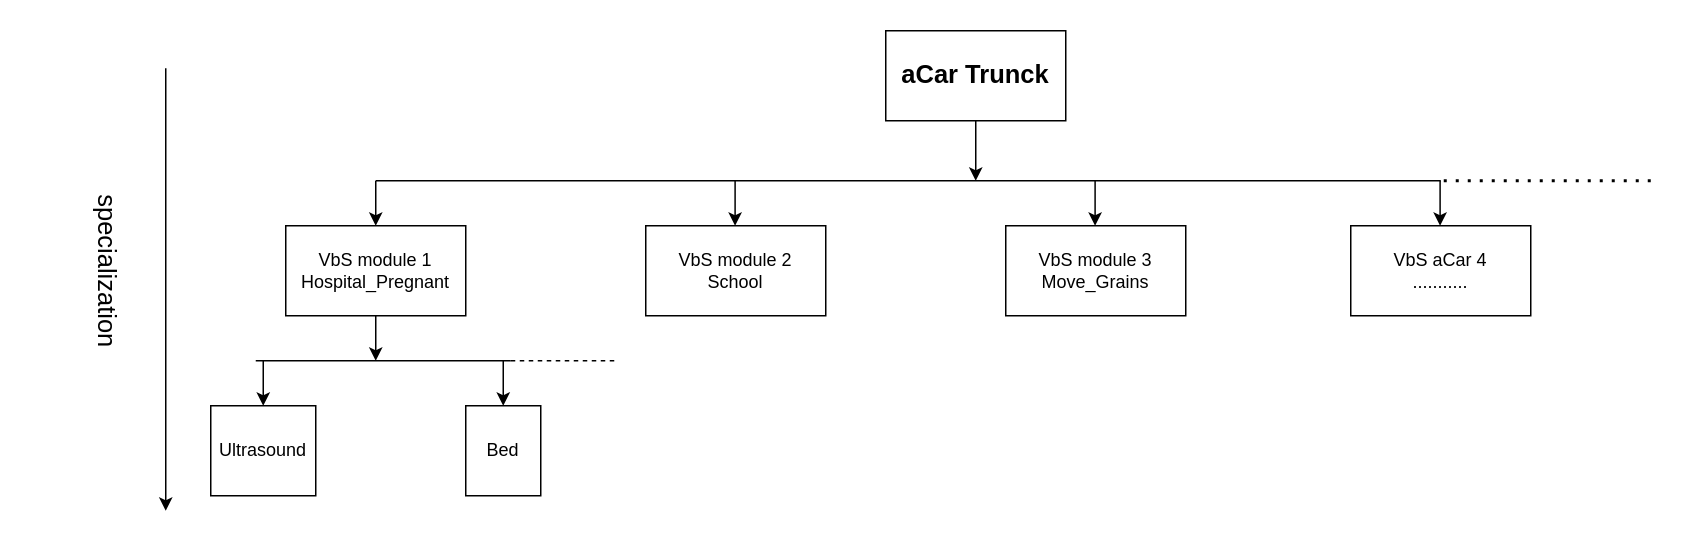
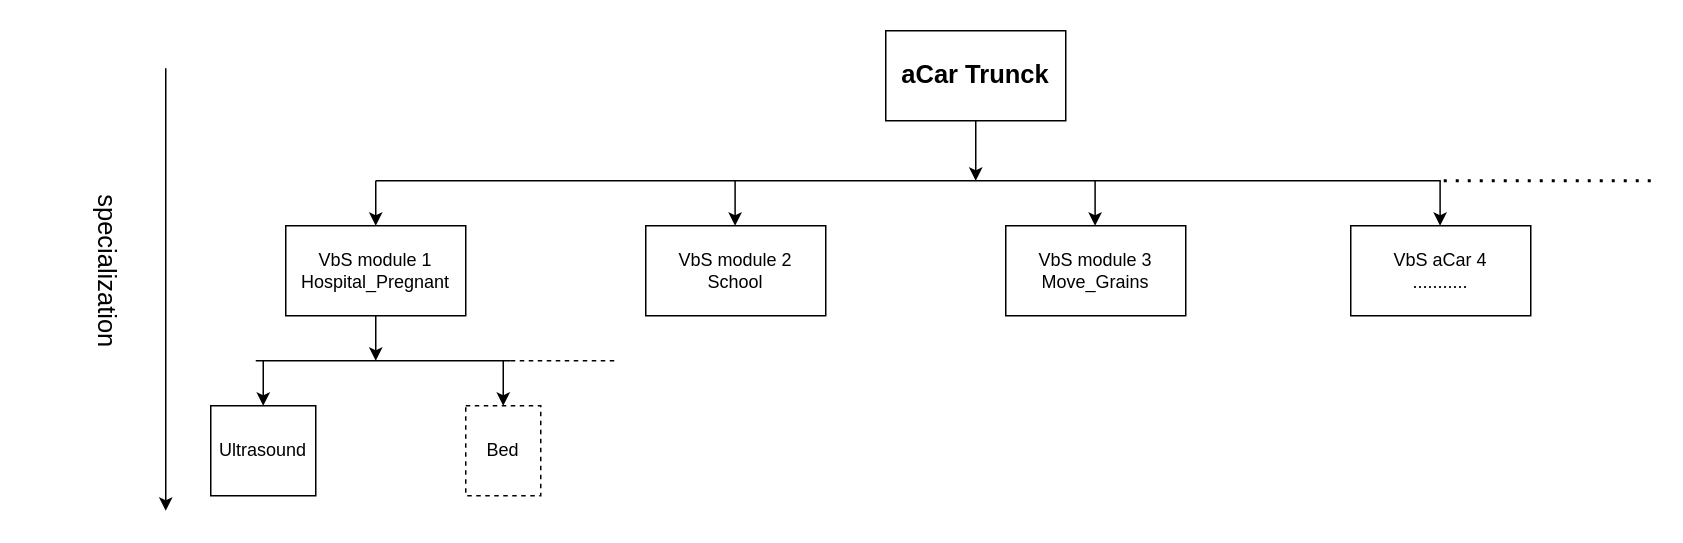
  <mxCell id="0" style=";html=1;" />
  <mxCell id="1" style=";html=1;" parent="0" />
  <mxCell id="2" style="edgeStyle=orthogonalEdgeStyle;rounded=0;orthogonalLoop=1;jettySize=auto;html=1;fontSize=17;" parent="1" source="3" edge="1"><mxGeometry relative="1" as="geometry"><mxPoint x="650" y="120" as="targetPoint" /></mxGeometry></mxCell>
  <mxCell id="3" value="&lt;b&gt;&lt;font style=&quot;font-size: 17px&quot;&gt;aCar&lt;/font&gt;&lt;font style=&quot;font-size: 17px&quot;&gt; Trunck&lt;/font&gt;&lt;/b&gt;" style="rounded=0;whiteSpace=wrap;html=1;" parent="1" vertex="1"><mxGeometry x="590" y="20" width="120" height="60" as="geometry" /></mxCell>
  <mxCell id="4" style="edgeStyle=orthogonalEdgeStyle;rounded=0;orthogonalLoop=1;jettySize=auto;html=1;exitX=0.5;exitY=0;exitDx=0;exitDy=0;fontSize=17;strokeColor=none;" parent="1" source="6" edge="1"><mxGeometry relative="1" as="geometry"><mxPoint x="249.609" y="120" as="targetPoint" /></mxGeometry></mxCell>
  <mxCell id="5" style="edgeStyle=orthogonalEdgeStyle;rounded=0;orthogonalLoop=1;jettySize=auto;html=1;exitX=0.5;exitY=1;exitDx=0;exitDy=0;fontSize=17;strokeColor=default;" parent="1" source="6" edge="1"><mxGeometry relative="1" as="geometry"><mxPoint x="250" y="240" as="targetPoint" /></mxGeometry></mxCell>
  <mxCell id="6" value="&lt;div&gt;VbS module 1&lt;/div&gt;&lt;div&gt;Hospital_Pregnant&lt;br&gt;&lt;/div&gt;" style="rounded=0;whiteSpace=wrap;html=1;" parent="1" vertex="1"><mxGeometry x="190" y="150" width="120" height="60" as="geometry" /></mxCell>
  <mxCell id="7" value="&lt;div&gt;VbS module 2&lt;br&gt;&lt;/div&gt;School" style="rounded=0;whiteSpace=wrap;html=1;" parent="1" vertex="1"><mxGeometry x="430" y="150" width="120" height="60" as="geometry" /></mxCell>
  <mxCell id="8" value="&lt;div&gt;VbS module 3&lt;br&gt;&lt;/div&gt;Move_Grains" style="rounded=0;whiteSpace=wrap;html=1;" parent="1" vertex="1"><mxGeometry x="670" y="150" width="120" height="60" as="geometry" /></mxCell>
  <mxCell id="9" value="" style="endArrow=none;html=1;rounded=0;fontSize=17;strokeColor=default;" parent="1" edge="1"><mxGeometry width="50" height="50" relative="1" as="geometry"><mxPoint x="250" y="120" as="sourcePoint" /><mxPoint x="960" y="120" as="targetPoint" /><Array as="points"><mxPoint x="490" y="120" /></Array></mxGeometry></mxCell>
  <mxCell id="10" value="" style="endArrow=classic;html=1;rounded=0;fontSize=17;strokeColor=default;entryX=0.5;entryY=0;entryDx=0;entryDy=0;" parent="1" target="6" edge="1"><mxGeometry width="50" height="50" relative="1" as="geometry"><mxPoint x="250" y="120" as="sourcePoint" /><mxPoint x="570" y="140" as="targetPoint" /></mxGeometry></mxCell>
  <mxCell id="11" value="" style="endArrow=classic;html=1;rounded=0;fontSize=17;strokeColor=default;entryX=0.5;entryY=0;entryDx=0;entryDy=0;" parent="1" edge="1"><mxGeometry width="50" height="50" relative="1" as="geometry"><mxPoint x="489.57" y="120" as="sourcePoint" /><mxPoint x="489.57" y="150" as="targetPoint" /></mxGeometry></mxCell>
  <mxCell id="12" value="" style="endArrow=classic;html=1;rounded=0;fontSize=17;strokeColor=default;entryX=0.5;entryY=0;entryDx=0;entryDy=0;" parent="1" edge="1"><mxGeometry width="50" height="50" relative="1" as="geometry"><mxPoint x="729.57" y="120" as="sourcePoint" /><mxPoint x="729.57" y="150" as="targetPoint" /></mxGeometry></mxCell>
  <mxCell id="13" value="&lt;div&gt;VbS aCar 4&lt;br&gt;&lt;/div&gt;..........." style="rounded=0;whiteSpace=wrap;html=1;" parent="1" vertex="1"><mxGeometry x="900" y="150" width="120" height="60" as="geometry" /></mxCell>
  <mxCell id="14" value="" style="endArrow=classic;html=1;rounded=0;fontSize=17;strokeColor=default;entryX=0.5;entryY=0;entryDx=0;entryDy=0;" parent="1" edge="1"><mxGeometry width="50" height="50" relative="1" as="geometry"><mxPoint x="959.57" y="120" as="sourcePoint" /><mxPoint x="959.57" y="150" as="targetPoint" /></mxGeometry></mxCell>
  <mxCell id="15" value="" style="endArrow=none;dashed=1;html=1;dashPattern=1 3;strokeWidth=2;rounded=0;fontSize=17;" parent="1" edge="1"><mxGeometry width="50" height="50" relative="1" as="geometry"><mxPoint x="1100" y="120" as="sourcePoint" /><mxPoint x="960" y="120" as="targetPoint" /></mxGeometry></mxCell>
  <mxCell id="16" value="" style="endArrow=classic;html=1;rounded=0;fontSize=17;strokeColor=default;" parent="1" edge="1"><mxGeometry width="50" height="50" relative="1" as="geometry"><mxPoint x="110" y="45" as="sourcePoint" /><mxPoint x="110" y="340" as="targetPoint" /></mxGeometry></mxCell>
  <mxCell id="17" value="specialization" style="text;html=1;align=center;verticalAlign=middle;resizable=0;points=[];autosize=1;strokeColor=none;fillColor=none;fontSize=17;rotation=90;" parent="1" vertex="1"><mxGeometry x="20" y="165" width="100" height="30" as="geometry" /></mxCell>
  <mxCell id="18" value="Ultrasound" style="rounded=0;whiteSpace=wrap;html=1;" parent="1" vertex="1"><mxGeometry x="140" y="270" width="70" height="60" as="geometry" /></mxCell>
- <mxCell id="19" value="&lt;div&gt;Bed&lt;/div&gt;" style="rounded=0;whiteSpace=wrap;html=1;" parent="1" vertex="1"><mxGeometry x="310" y="270" width="50" height="60" as="geometry" /></mxCell>
+ <mxCell id="19" value="&lt;div&gt;Bed&lt;/div&gt;" style="rounded=0;whiteSpace=wrap;html=1;dashed=1;" parent="1" vertex="1"><mxGeometry x="310" y="270" width="50" height="60" as="geometry" /></mxCell>
  <mxCell id="20" value="" style="endArrow=none;html=1;rounded=0;fontSize=17;strokeColor=default;" parent="1" edge="1"><mxGeometry width="50" height="50" relative="1" as="geometry"><mxPoint x="170" y="240" as="sourcePoint" /><mxPoint x="340" y="240" as="targetPoint" /></mxGeometry></mxCell>
  <mxCell id="21" value="" style="endArrow=classic;html=1;rounded=0;fontSize=17;strokeColor=default;entryX=0.5;entryY=0;entryDx=0;entryDy=0;" parent="1" target="19" edge="1"><mxGeometry width="50" height="50" relative="1" as="geometry"><mxPoint x="335" y="240" as="sourcePoint" /><mxPoint x="390" y="230" as="targetPoint" /></mxGeometry></mxCell>
  <mxCell id="22" value="" style="endArrow=none;dashed=1;html=1;rounded=0;fontSize=17;strokeColor=default;" parent="1" edge="1"><mxGeometry width="50" height="50" relative="1" as="geometry"><mxPoint x="340" y="240" as="sourcePoint" /><mxPoint x="410" y="240" as="targetPoint" /></mxGeometry></mxCell>
  <mxCell id="23" value="" style="endArrow=classic;html=1;rounded=0;fontSize=17;strokeColor=default;entryX=0.5;entryY=0;entryDx=0;entryDy=0;" parent="1" target="18" edge="1"><mxGeometry width="50" height="50" relative="1" as="geometry"><mxPoint x="175" y="240" as="sourcePoint" /><mxPoint x="174.66" y="250" as="targetPoint" /></mxGeometry></mxCell>
